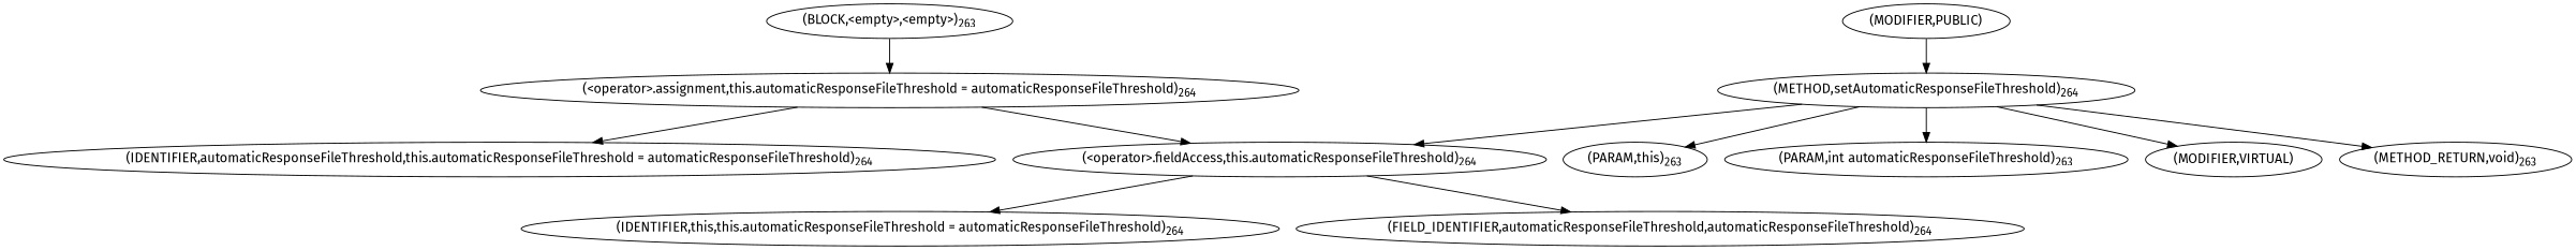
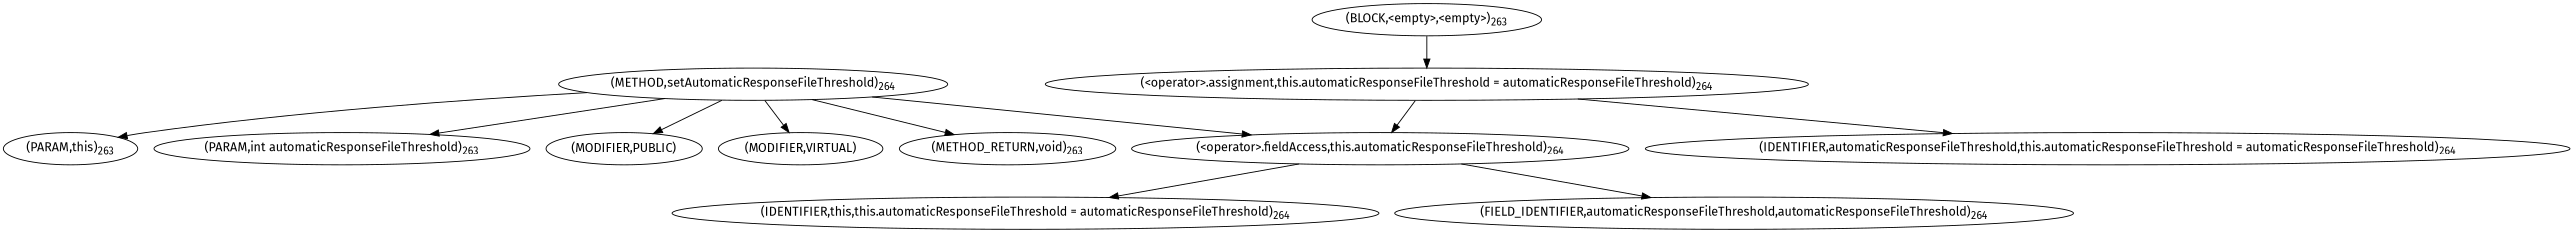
  digraph {
    fontname="Fira Sans"
    node [fontname="Fira Sans"]
    edge [fontname="Fira Sans"]
    n1 [label=<(METHOD,setAutomaticResponseFileThreshold)<SUB>264</SUB>>]
    n2 [label=<(PARAM,this)<SUB>263</SUB>>]
    n3 [label=<(PARAM,int automaticResponseFileThreshold)<SUB>263</SUB>>]
    n4 [label=<(MODIFIER,PUBLIC)>]
    n5 [label=<(MODIFIER,VIRTUAL)>]
    n6 [label=<(METHOD_RETURN,void)<SUB>263</SUB>>]
    n7 [label=<(&lt;operator&gt;.fieldAccess,this.automaticResponseFileThreshold)<SUB>264</SUB>>]
    n8 [label=<(BLOCK,&lt;empty&gt;,&lt;empty&gt;)<SUB>263</SUB>>]
    n9 [label=<(&lt;operator&gt;.assignment,this.automaticResponseFileThreshold = automaticResponseFileThreshold)<SUB>264</SUB>>]
    n10 [label=<(IDENTIFIER,automaticResponseFileThreshold,this.automaticResponseFileThreshold = automaticResponseFileThreshold)<SUB>264</SUB>>]
    n11 [label=<(IDENTIFIER,this,this.automaticResponseFileThreshold = automaticResponseFileThreshold)<SUB>264</SUB>>]
    n12 [label=<(FIELD_IDENTIFIER,automaticResponseFileThreshold,automaticResponseFileThreshold)<SUB>264</SUB>>]
    n1 -> n2
    n1 -> n3
-   n4 -> n1
+   n1 -> n4
    n1 -> n5
    n1 -> n6
    n1 -> n7
    n7 -> n11
    n7 -> n12
    n8 -> n9
    n9 -> n7
    n9 -> n10
  }
